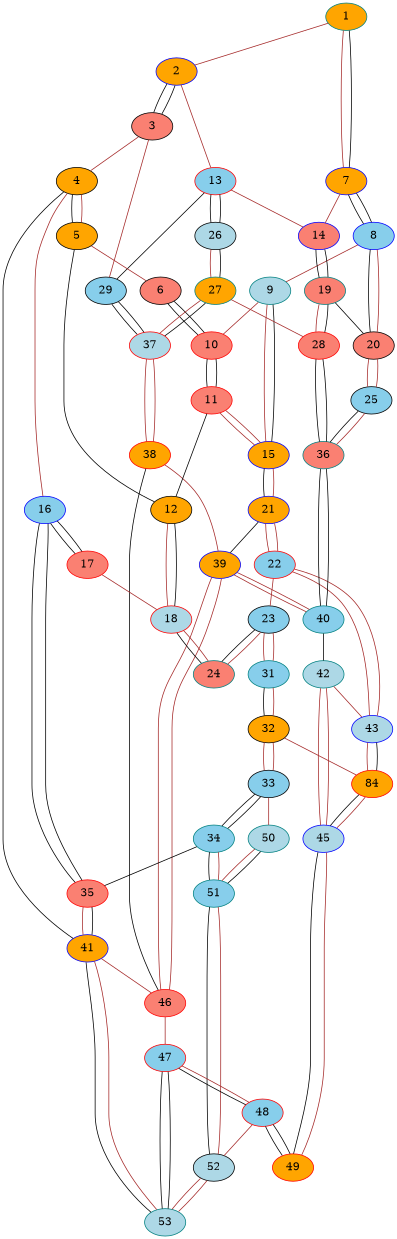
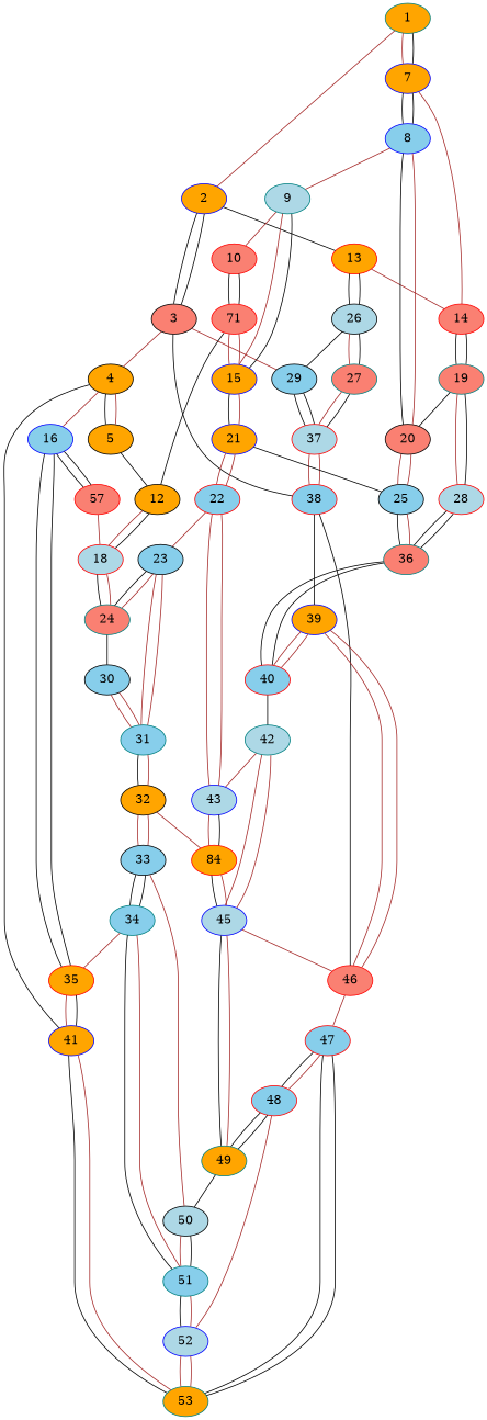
  graph {
    node [color=red fillcolor=skyblue style=filled]
    edge [color=brown]
    1 [color=teal fillcolor=orange]
    2 [color=blue fillcolor=orange]
    7 [color=blue fillcolor=orange]
    3 [color=black fillcolor=salmon]
-   13
+   13 [fillcolor=orange]
    8 [color=blue]
-   14 [color=blue fillcolor=salmon]
+   14 [fillcolor=salmon]
    4 [color=black fillcolor=orange]
    29 [color=black]
-   38 [fillcolor=orange]
+   38
    26 [color=black fillcolor=lightblue]
    5 [color=black fillcolor=orange]
    16 [color=blue]
    41 [color=blue fillcolor=orange]
    37 [fillcolor=lightblue]
    39 [color=blue fillcolor=orange]
    46 [fillcolor=salmon]
-   6 [color=black fillcolor=salmon]
    12 [color=black fillcolor=orange]
-   17 [fillcolor=salmon]
-   35 [fillcolor=salmon]
-   53 [color=teal fillcolor=lightblue]
+   17 [fillcolor=salmon label=57]
+   35 [fillcolor=orange]
+   53 [color=teal fillcolor=orange]
    10 [fillcolor=salmon]
    18 [fillcolor=lightblue]
-   11 [fillcolor=salmon]
+   11 [fillcolor=salmon label=71]
    9 [color=teal fillcolor=lightblue]
    20 [color=black fillcolor=salmon]
    19 [color=teal fillcolor=salmon]
    15 [color=blue fillcolor=orange]
    25 [color=black]
    21 [color=blue fillcolor=orange]
    24 [color=teal fillcolor=salmon]
-   27 [color=teal fillcolor=orange]
-   28 [fillcolor=salmon]
+   27 [color=teal fillcolor=salmon]
+   28 [fillcolor=lightblue]
    22
+   30 [color=black]
    31 [color=teal]
    36 [color=teal fillcolor=salmon]
    23 [color=black]
    43 [color=blue fillcolor=lightblue]
    n41 [fillcolor=orange label=84]
    32 [color=black fillcolor=orange]
-   40 [color=teal]
+   40
    33 [color=black]
    34 [color=teal]
-   50 [color=teal fillcolor=lightblue]
+   50 [color=black fillcolor=lightblue]
    45 [color=blue fillcolor=lightblue]
    51 [color=teal]
-   52 [color=black fillcolor=lightblue]
+   52 [color=blue fillcolor=lightblue]
    42 [color=teal fillcolor=lightblue]
    47
-   49 [fillcolor=orange]
+   49 [color=teal fillcolor=orange]
    48
    1 -- 2
    1 -- 7
    1 -- 7 [color=black]
    2 -- 3 [color=black]
    2 -- 3 [color=black]
-   2 -- 13
+   2 -- 13 [color=black]
    7 -- 8 [color=black]
    7 -- 8 [color=black]
    7 -- 14
    3 -- 4
    3 -- 29
+   3 -- 38 [color=black]
    13 -- 14
    13 -- 26 [color=black]
    13 -- 26 [color=black]
    8 -- 9
    8 -- 20 [color=black]
    8 -- 20
    14 -- 19 [color=black]
    14 -- 19 [color=black]
    4 -- 5 [color=black]
    4 -- 5
    4 -- 16
    4 -- 41 [color=black]
    29 -- 37 [color=black]
    29 -- 37 [color=black]
-   38 -- 39
+   38 -- 39 [color=black]
    38 -- 46 [color=black]
-   13 -- 29 [color=black]
+   26 -- 29 [color=black]
    26 -- 27
    26 -- 27 [color=black]
-   5 -- 6
    5 -- 12 [color=black]
    16 -- 17 [color=black]
    16 -- 17 [color=black]
    16 -- 35 [color=black]
    16 -- 35 [color=black]
-   41 -- 46
+   45 -- 46
    41 -- 53 [color=black]
    41 -- 53
    37 -- 38
    37 -- 38
    39 -- 46
    39 -- 46
    39 -- 40
    39 -- 40
    46 -- 47
-   6 -- 10 [color=black]
-   6 -- 10 [color=black]
    12 -- 18
    12 -- 18 [color=black]
    17 -- 18
    35 -- 41
    35 -- 41 [color=black]
    10 -- 11 [color=black]
    10 -- 11 [color=black]
    18 -- 24 [color=black]
    18 -- 24
    11 -- 12 [color=black]
    11 -- 15
    11 -- 15
    9 -- 10
    9 -- 15
    9 -- 15 [color=black]
    20 -- 25
    20 -- 25
    19 -- 20 [color=black]
    19 -- 28
    19 -- 28 [color=black]
    15 -- 21 [color=black]
    15 -- 21
    25 -- 36 [color=black]
    25 -- 36
-   21 -- 39 [color=black]
+   21 -- 25 [color=black]
    21 -- 22
    21 -- 22
+   24 -- 30 [color=black]
    27 -- 37
    27 -- 37 [color=black]
-   27 -- 28
    28 -- 36 [color=black]
    28 -- 36 [color=black]
    22 -- 23
    22 -- 43
    22 -- 43
+   30 -- 31
+   30 -- 31
    31 -- 32 [color=black]
    31 -- 32
    36 -- 40 [color=black]
    36 -- 40 [color=black]
    23 -- 24 [color=black]
    23 -- 24
    23 -- 31
    23 -- 31
    43 -- n41
    43 -- n41 [color=black]
    n41 -- 45 [color=black]
    n41 -- 45
    32 -- n41
    32 -- 33
    32 -- 33
    40 -- 42 [color=black]
    33 -- 34 [color=black]
    33 -- 34 [color=black]
    33 -- 50
-   34 -- 35 [color=black]
+   34 -- 35
    34 -- 51 [color=black]
    34 -- 51
    50 -- 51
    50 -- 51 [color=black]
    45 -- 49 [color=black]
    45 -- 49
    51 -- 52 [color=black]
    51 -- 52
    52 -- 53
    52 -- 53
    42 -- 43
    42 -- 45
    42 -- 45
    47 -- 53 [color=black]
    47 -- 53 [color=black]
    47 -- 48 [color=black]
    47 -- 48
+   49 -- 50 [color=black]
    48 -- 52
    48 -- 49 [color=black]
    48 -- 49 [color=black]
  }
